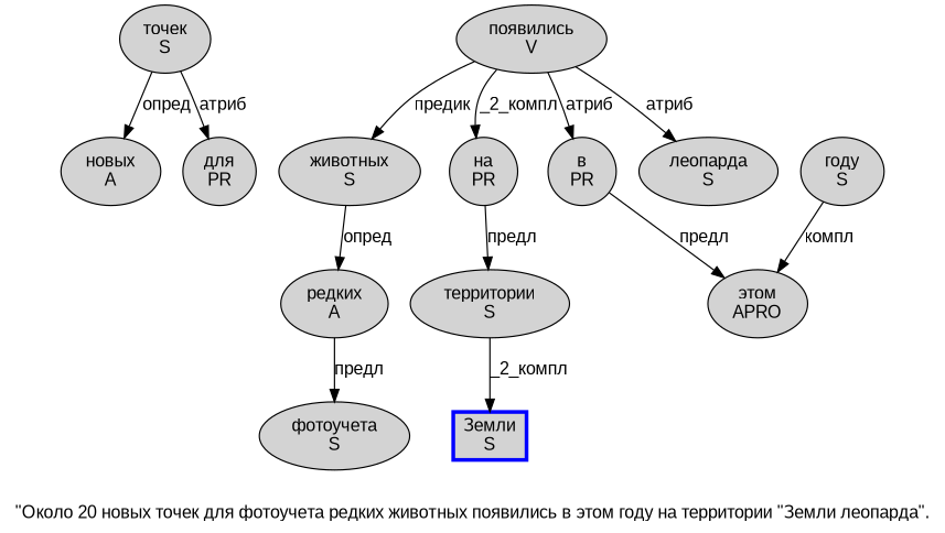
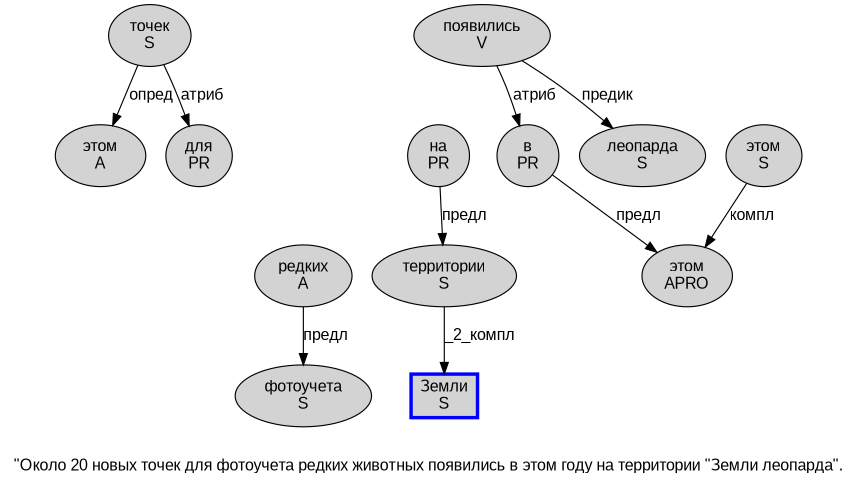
  digraph {
    fontname="Liberation Sans"
    label="\"Около 20 новых точек для фотоучета редких животных появились в этом году на территории \"Земли леопарда\"."
    node [fillcolor=lightgray fontname="Liberation Sans" penwidth=1 shape=ellipse style=filled]
    edge [fontname="Liberation Sans"]
    n1 [label="точек\nS"]
-   n2 [label="новых\nA"]
+   n2 [label="этом\nA"]
    n3 [label="для\nPR"]
    n4 [label="фотоучета\nS"]
    n5 [label="редких\nA"]
-   n6 [label="животных\nS"]
    n7 [label="появились\nV"]
    n8 [label="в\nPR"]
    n9 [label="на\nPR"]
    n10 [label="леопарда\nS"]
    n11 [label="этом\nAPRO"]
    n12 [label="территории\nS"]
-   n13 [label="году\nS"]
+   n13 [label="этом\nS"]
    n14 [color=blue label="Земли\nS" penwidth=3 shape=box]
    n1 -> n2 [label="опред"]
    n1 -> n3 [label="атриб"]
    n5 -> n4 [label="предл"]
-   n6 -> n5 [label="опред"]
-   n7 -> n6 [label="предик"]
    n7 -> n8 [label="атриб"]
-   n7 -> n9 [label="_2_компл"]
-   n7 -> n10 [label="атриб"]
+   n7 -> n10 [label="предик"]
    n8 -> n11 [label="предл"]
    n9 -> n12 [label="предл"]
    n12 -> n14 [label="_2_компл"]
    n13 -> n11 [label="компл"]
  }
